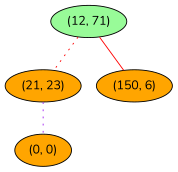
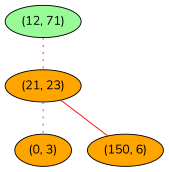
  graph {
    fontname=Nunito
    node [fillcolor=orange fontname=Nunito style=filled]
    edge [color=red fontname=Nunito style=dotted weight=1]
    "(21, 23)"
    "(12, 71)" [fillcolor=palegreen]
-   "(0, 0)"
+   "(0, 0)" [label="(0, 3)"]
    "(150, 6)"
    "(21, 23)" -- "(0, 0)" [color=purple weight=4]
-   "(12, 71)" -- "(150, 6)" [style=solid]
+   "(21, 23)" -- "(150, 6)" [style=solid]
    "(12, 71)" -- "(21, 23)"
  }
